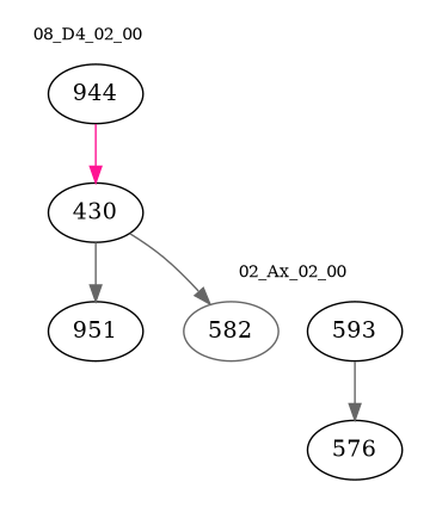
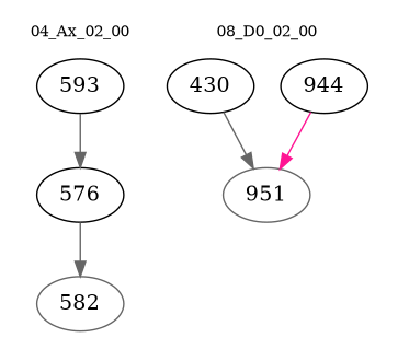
  digraph {
    fontname="DejaVu Serif"
    node [color=black fontname="DejaVu Serif"]
    edge [color=gray40 fontname="DejaVu Serif" style=solid]
    n1 [label=593]
    n2 [label=576]
    n3 [color=gray40 label=582]
    n4 [label=944]
    n5 [label=430]
-   n6 [label=951]
+   n6 [color=gray40 label=951]
    subgraph cluster_1 {
      color=white
      fontsize=10
-     label="02_Ax_02_00"
+     label="04_Ax_02_00"
      n1
      n2
      n3
    }
    subgraph cluster_2 {
      color=white
      fontsize=10
-     label="08_D4_02_00"
+     label="08_D0_02_00"
      n4
      n5
      n6
    }
    n1 -> n2
-   n5 -> n3
-   n4 -> n5 [color=deeppink]
+   n2 -> n3
+   n4 -> n6 [color=deeppink]
    n5 -> n6
  }
